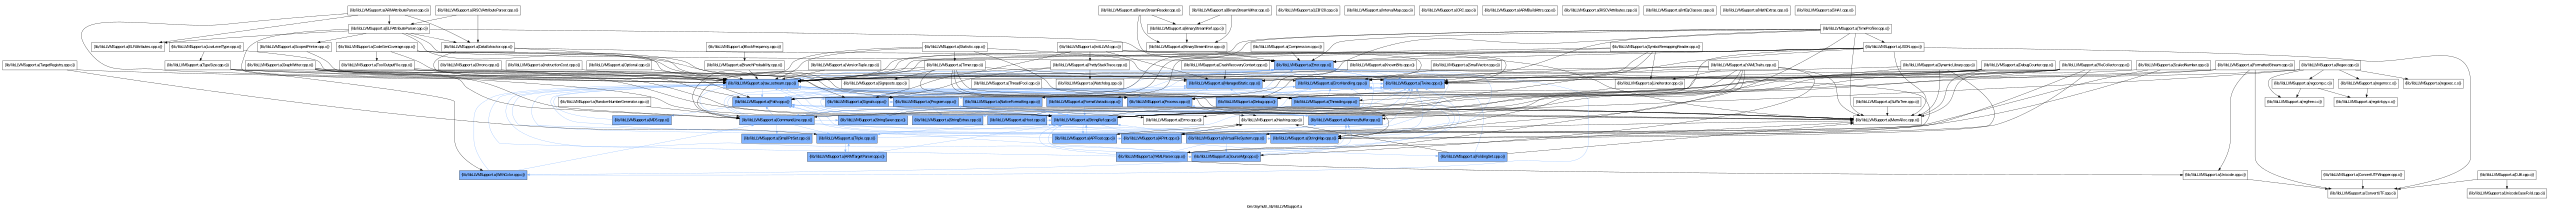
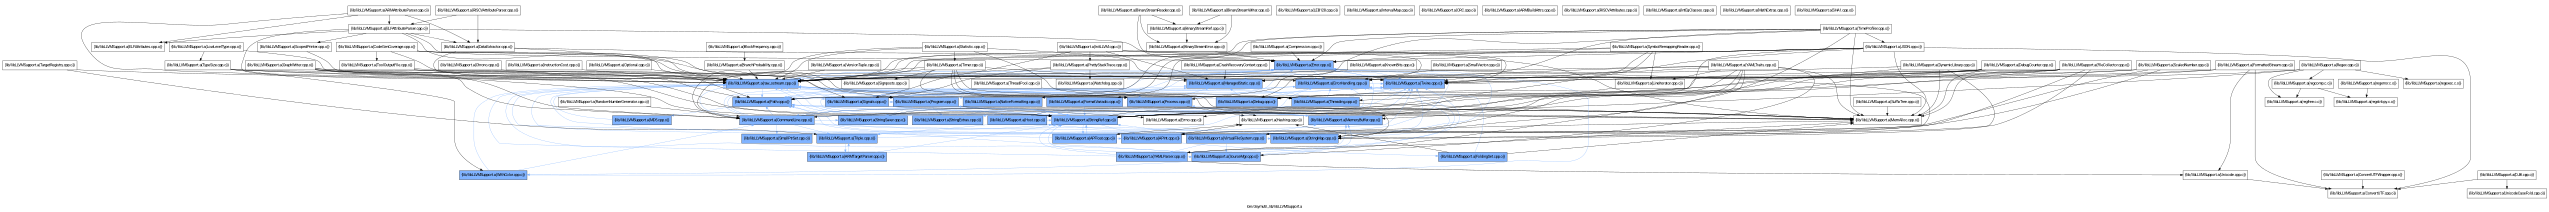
  digraph {
    fontname=Roboto
    label="bin/dsymutil_lib/libLLVMSupport.a"
    rankdir=TB
    node [fontname=Roboto group=0 shape=box]
    edge [fontname=Roboto]
    n1 [fillcolor="0.600000 0.5 1" group=1 label="{lib/libLLVMSupport.a(Error.cpp.o)}" style=filled]
    n2 [fillcolor="0.600000 0.5 1" group=1 label="{lib/libLLVMSupport.a(ErrorHandling.cpp.o)}" style=filled]
    n3 [fillcolor="0.600000 0.5 1" group=1 label="{lib/libLLVMSupport.a(ManagedStatic.cpp.o)}" style=filled]
    n4 [fillcolor="0.600000 0.5 1" group=1 label="{lib/libLLVMSupport.a(Twine.cpp.o)}" style=filled]
    n5 [fillcolor="0.600000 0.5 1" group=1 label="{lib/libLLVMSupport.a(raw_ostream.cpp.o)}" style=filled]
    n6 [fillcolor="0.600000 0.5 1" group=1 label="{lib/libLLVMSupport.a(Signals.cpp.o)}" style=filled]
    n7 [fillcolor="0.600000 0.5 1" group=1 label="{lib/libLLVMSupport.a(Debug.cpp.o)}" style=filled]
    n8 [fillcolor="0.600000 0.5 1" group=1 label="{lib/libLLVMSupport.a(Threading.cpp.o)}" style=filled]
    n9 [fillcolor="0.600000 0.5 1" group=1 label="{lib/libLLVMSupport.a(FormatVariadic.cpp.o)}" style=filled]
    n10 [fillcolor="0.600000 0.5 1" group=1 label="{lib/libLLVMSupport.a(Path.cpp.o)}" style=filled]
    n11 [fillcolor="0.600000 0.5 1" group=1 label="{lib/libLLVMSupport.a(Process.cpp.o)}" style=filled]
    n12 [fillcolor="0.600000 0.5 1" group=1 label="{lib/libLLVMSupport.a(Program.cpp.o)}" style=filled]
    n13 [fillcolor="0.600000 0.5 1" group=1 label="{lib/libLLVMSupport.a(NativeFormatting.cpp.o)}" style=filled]
    n14 [fillcolor="0.600000 0.5 1" group=1 label="{lib/libLLVMSupport.a(CommandLine.cpp.o)}" style=filled]
    n15 [label="{lib/libLLVMSupport.a(MemAlloc.cpp.o)}"]
    n16 [fillcolor="0.600000 0.5 1" group=1 label="{lib/libLLVMSupport.a(MemoryBuffer.cpp.o)}" style=filled]
    n17 [fillcolor="0.600000 0.5 1" group=1 label="{lib/libLLVMSupport.a(StringRef.cpp.o)}" style=filled]
    n18 [fillcolor="0.600000 0.5 1" group=1 label="{lib/libLLVMSupport.a(Host.cpp.o)}" style=filled]
    n19 [label="{lib/libLLVMSupport.a(Errno.cpp.o)}"]
    n20 [fillcolor="0.600000 0.5 1" group=1 label="{lib/libLLVMSupport.a(MD5.cpp.o)}" style=filled]
    n21 [label="{lib/libLLVMSupport.a(Hashing.cpp.o)}"]
    n22 [fillcolor="0.600000 0.5 1" group=1 label="{lib/libLLVMSupport.a(StringExtras.cpp.o)}" style=filled]
    n23 [fillcolor="0.600000 0.5 1" group=1 label="{lib/libLLVMSupport.a(StringSaver.cpp.o)}" style=filled]
    n24 [fillcolor="0.600000 0.5 1" group=1 label="{lib/libLLVMSupport.a(SmallPtrSet.cpp.o)}" style=filled]
    n25 [fillcolor="0.600000 0.5 1" group=1 label="{lib/libLLVMSupport.a(StringMap.cpp.o)}" style=filled]
    n26 [fillcolor="0.600000 0.5 1" group=1 label="{lib/libLLVMSupport.a(Triple.cpp.o)}" style=filled]
    n27 [fillcolor="0.600000 0.5 1" group=1 label="{lib/libLLVMSupport.a(VirtualFileSystem.cpp.o)}" style=filled]
    n28 [fillcolor="0.600000 0.5 1" group=1 label="{lib/libLLVMSupport.a(APFloat.cpp.o)}" style=filled]
    n29 [fillcolor="0.600000 0.5 1" group=1 label="{lib/libLLVMSupport.a(APInt.cpp.o)}" style=filled]
    n30 [fillcolor="0.600000 0.5 1" group=1 label="{lib/libLLVMSupport.a(ARMTargetParser.cpp.o)}" style=filled]
    n31 [fillcolor="0.600000 0.5 1" group=1 label="{lib/libLLVMSupport.a(SourceMgr.cpp.o)}" style=filled]
    n32 [fillcolor="0.600000 0.5 1" group=1 label="{lib/libLLVMSupport.a(YAMLParser.cpp.o)}" style=filled]
    n33 [fillcolor="0.600000 0.5 1" group=1 label="{lib/libLLVMSupport.a(FoldingSet.cpp.o)}" style=filled]
    n34 [fillcolor="0.600000 0.5 1" group=1 label="{lib/libLLVMSupport.a(WithColor.cpp.o)}" style=filled]
    n35 [label="{lib/libLLVMSupport.a(Unicode.cpp.o)}"]
    n36 [label="{lib/libLLVMSupport.a(ConvertUTF.cpp.o)}"]
    n37 [label="{lib/libLLVMSupport.a(InitLLVM.cpp.o)}"]
    n38 [label="{lib/libLLVMSupport.a(PrettyStackTrace.cpp.o)}"]
    n39 [label="{lib/libLLVMSupport.a(Watchdog.cpp.o)}"]
    n40 [label="{lib/libLLVMSupport.a(ThreadPool.cpp.o)}"]
    n41 [label="{lib/libLLVMSupport.a(Chrono.cpp.o)}"]
    n42 [label="{lib/libLLVMSupport.a(YAMLTraits.cpp.o)}"]
    n43 [label="{lib/libLLVMSupport.a(LineIterator.cpp.o)}"]
    n44 [label="{lib/libLLVMSupport.a(DataExtractor.cpp.o)}"]
    n45 [label="{lib/libLLVMSupport.a(DJB.cpp.o)}"]
    n46 [label="{lib/libLLVMSupport.a(UnicodeCaseFold.cpp.o)}"]
    n47 [label="{lib/libLLVMSupport.a(LEB128.cpp.o)}"]
    n48 [label="{lib/libLLVMSupport.a(FileCollector.cpp.o)}"]
    n49 [label="{lib/libLLVMSupport.a(KnownBits.cpp.o)}"]
    n50 [label="{lib/libLLVMSupport.a(TypeSize.cpp.o)}"]
    n51 [label="{lib/libLLVMSupport.a(BranchProbability.cpp.o)}"]
    n52 [label="{lib/libLLVMSupport.a(CodeGenCoverage.cpp.o)}"]
    n53 [label="{lib/libLLVMSupport.a(ToolOutputFile.cpp.o)}"]
    n54 [label="{lib/libLLVMSupport.a(GraphWriter.cpp.o)}"]
    n55 [label="{lib/libLLVMSupport.a(DynamicLibrary.cpp.o)}"]
    n56 [label="{lib/libLLVMSupport.a(TargetRegistry.cpp.o)}"]
    n57 [label="{lib/libLLVMSupport.a(Timer.cpp.o)}"]
    n58 [label="{lib/libLLVMSupport.a(Signposts.cpp.o)}"]
    n59 [label="{lib/libLLVMSupport.a(BinaryStreamWriter.cpp.o)}"]
    n60 [label="{lib/libLLVMSupport.a(BinaryStreamError.cpp.o)}"]
    n61 [label="{lib/libLLVMSupport.a(BinaryStreamRef.cpp.o)}"]
    n62 [label="{lib/libLLVMSupport.a(ScopedPrinter.cpp.o)}"]
    n63 [label="{lib/libLLVMSupport.a(Optional.cpp.o)}"]
    n64 [label="{lib/libLLVMSupport.a(IntervalMap.cpp.o)}"]
    n65 [label="{lib/libLLVMSupport.a(Compression.cpp.o)}"]
    n66 [label="{lib/libLLVMSupport.a(FormattedStream.cpp.o)}"]
    n67 [label="{lib/libLLVMSupport.a(CRC.cpp.o)}"]
    n68 [label="{lib/libLLVMSupport.a(ELFAttributeParser.cpp.o)}"]
    n69 [label="{lib/libLLVMSupport.a(ELFAttributes.cpp.o)}"]
    n70 [label="{lib/libLLVMSupport.a(ARMBuildAttrs.cpp.o)}"]
    n71 [label="{lib/libLLVMSupport.a(RISCVAttributes.cpp.o)}"]
    n72 [label="{lib/libLLVMSupport.a(BinaryStreamReader.cpp.o)}"]
    n73 [label="{lib/libLLVMSupport.a(IntEqClasses.cpp.o)}"]
    n74 [label="{lib/libLLVMSupport.a(MathExtras.cpp.o)}"]
    n75 [label="{lib/libLLVMSupport.a(BlockFrequency.cpp.o)}"]
    n76 [label="{lib/libLLVMSupport.a(ScaledNumber.cpp.o)}"]
    n77 [label="{lib/libLLVMSupport.a(LowLevelType.cpp.o)}"]
    n78 [label="{lib/libLLVMSupport.a(DebugCounter.cpp.o)}"]
    n79 [label="{lib/libLLVMSupport.a(SuffixTree.cpp.o)}"]
    n80 [label="{lib/libLLVMSupport.a(Regex.cpp.o)}"]
    n81 [label="{lib/libLLVMSupport.a(regcomp.c.o)}"]
    n82 [label="{lib/libLLVMSupport.a(regerror.c.o)}"]
    n83 [label="{lib/libLLVMSupport.a(regexec.c.o)}"]
    n84 [label="{lib/libLLVMSupport.a(regfree.c.o)}"]
    n85 [label="{lib/libLLVMSupport.a(regstrlcpy.c.o)}"]
    n86 [label="{lib/libLLVMSupport.a(ARMAttributeParser.cpp.o)}"]
    n87 [label="{lib/libLLVMSupport.a(ConvertUTFWrapper.cpp.o)}"]
    n88 [label="{lib/libLLVMSupport.a(RISCVAttributeParser.cpp.o)}"]
    n89 [label="{lib/libLLVMSupport.a(SmallVector.cpp.o)}"]
    n90 [label="{lib/libLLVMSupport.a(VersionTuple.cpp.o)}"]
    n91 [label="{lib/libLLVMSupport.a(CrashRecoveryContext.cpp.o)}"]
    n92 [label="{lib/libLLVMSupport.a(JSON.cpp.o)}"]
    n93 [label="{lib/libLLVMSupport.a(TimeProfiler.cpp.o)}"]
    n94 [label="{lib/libLLVMSupport.a(SHA1.cpp.o)}"]
    n95 [label="{lib/libLLVMSupport.a(SymbolRemappingReader.cpp.o)}"]
    n96 [label="{lib/libLLVMSupport.a(InstructionCost.cpp.o)}"]
    n97 [label="{lib/libLLVMSupport.a(RandomNumberGenerator.cpp.o)}"]
    n98 [label="{lib/libLLVMSupport.a(Statistic.cpp.o)}"]
    subgraph sub_1 {
      rank=same
      n1
    }
    subgraph sub_2 {
      rank=same
      n2
      n3
      n4
      n5
    }
    subgraph sub_3 {
      rank=same
      n6
      n7
      n8
      n9
      n10
      n11
      n12
      n13
    }
    subgraph sub_4 {
      rank=same
      n14
      n15
      n16
      n17
      n18
      n19
      n20
      n21
      n22
      n23
    }
    subgraph sub_5 {
      rank=same
      n24
      n25
      n26
      n27
      n28
      n29
    }
    subgraph sub_6 {
      rank=same
      n30
      n31
      n32
      n33
    }
    subgraph sub_7 {
      rank=same
      n34
      n35
    }
    subgraph sub_8 {
      rank=same
      n1
    }
    subgraph sub_9 {
      rank=same
      n2
      n3
      n4
      n5
    }
    subgraph sub_10 {
      rank=same
      n6
      n7
      n8
      n9
      n10
      n11
      n12
      n13
    }
    subgraph sub_11 {
      rank=same
      n14
      n15
      n16
      n17
      n18
      n19
      n20
      n21
      n22
      n23
    }
    subgraph sub_12 {
      rank=same
      n24
      n25
      n26
      n27
      n28
      n29
    }
    subgraph sub_13 {
      rank=same
      n30
      n31
      n32
      n33
    }
    subgraph sub_14 {
      rank=same
      n34
      n35
    }
    n1 -> n2 [color="0.600000 0.5 1"]
    n1 -> n3 [color="0.600000 0.5 1"]
    n1 -> n4 [color="0.600000 0.5 1"]
    n1 -> n5 [color="0.600000 0.5 1"]
    n2 -> n4 [color="0.600000 0.5 1"]
    n2 -> n5 [color="0.600000 0.5 1"]
    n2 -> n6 [color="0.600000 0.5 1"]
    n2 -> n7 [color="0.600000 0.5 1"]
    n3 -> n8 [color="0.600000 0.5 1"]
    n4 -> n5 [color="0.600000 0.5 1"]
    n5 -> n1 [color="0.600000 0.5 1"]
    n5 -> n2 [color="0.600000 0.5 1"]
    n5 -> n4 [color="0.600000 0.5 1"]
    n5 -> n9 [color="0.600000 0.5 1"]
    n5 -> n10 [color="0.600000 0.5 1"]
    n5 -> n11 [color="0.600000 0.5 1"]
    n5 -> n12 [color="0.600000 0.5 1"]
    n5 -> n13 [color="0.600000 0.5 1"]
    n6 -> n2 [color="0.600000 0.5 1"]
    n6 -> n3 [color="0.600000 0.5 1"]
    n6 -> n4 [color="0.600000 0.5 1"]
    n6 -> n5 [color="0.600000 0.5 1"]
    n6 -> n8 [color="0.600000 0.5 1"]
    n6 -> n9 [color="0.600000 0.5 1"]
    n6 -> n10 [color="0.600000 0.5 1"]
    n6 -> n12 [color="0.600000 0.5 1"]
    n6 -> n13 [color="0.600000 0.5 1"]
    n6 -> n14 [color="0.600000 0.5 1"]
    n6 -> n15
    n6 -> n16 [color="0.600000 0.5 1"]
    n6 -> n17 [color="0.600000 0.5 1"]
    n7 -> n3 [color="0.600000 0.5 1"]
    n7 -> n5 [color="0.600000 0.5 1"]
    n8 -> n2 [color="0.600000 0.5 1"]
    n8 -> n4 [color="0.600000 0.5 1"]
    n8 -> n15
    n8 -> n17 [color="0.600000 0.5 1"]
    n8 -> n18 [color="0.600000 0.5 1"]
    n8 -> n19
    n9 -> n17 [color="0.600000 0.5 1"]
    n10 -> n1 [color="0.600000 0.5 1"]
    n10 -> n4 [color="0.600000 0.5 1"]
    n10 -> n6 [color="0.600000 0.5 1"]
    n10 -> n11 [color="0.600000 0.5 1"]
    n10 -> n17 [color="0.600000 0.5 1"]
    n10 -> n20 [color="0.600000 0.5 1"]
    n11 -> n1 [color="0.600000 0.5 1"]
    n11 -> n3 [color="0.600000 0.5 1"]
    n11 -> n10 [color="0.600000 0.5 1"]
    n11 -> n21
    n11 -> n22 [color="0.600000 0.5 1"]
    n12 -> n5 [color="0.600000 0.5 1"]
    n12 -> n10 [color="0.600000 0.5 1"]
    n12 -> n15
    n12 -> n17 [color="0.600000 0.5 1"]
    n12 -> n19
    n12 -> n22 [color="0.600000 0.5 1"]
    n12 -> n23 [color="0.600000 0.5 1"]
    n13 -> n5 [color="0.600000 0.5 1"]
    n14 -> n1 [color="0.600000 0.5 1"]
    n14 -> n2 [color="0.600000 0.5 1"]
    n14 -> n3 [color="0.600000 0.5 1"]
    n14 -> n4 [color="0.600000 0.5 1"]
    n14 -> n5 [color="0.600000 0.5 1"]
    n14 -> n10 [color="0.600000 0.5 1"]
    n14 -> n15
    n14 -> n17 [color="0.600000 0.5 1"]
    n14 -> n18 [color="0.600000 0.5 1"]
    n14 -> n23 [color="0.600000 0.5 1"]
    n14 -> n24 [color="0.600000 0.5 1"]
    n14 -> n25 [color="0.600000 0.5 1"]
    n14 -> n26 [color="0.600000 0.5 1"]
    n14 -> n27 [color="0.600000 0.5 1"]
    n16 -> n1 [color="0.600000 0.5 1"]
    n16 -> n4 [color="0.600000 0.5 1"]
    n16 -> n10 [color="0.600000 0.5 1"]
    n16 -> n11 [color="0.600000 0.5 1"]
    n16 -> n12 [color="0.600000 0.5 1"]
    n17 -> n1 [color="0.600000 0.5 1"]
    n17 -> n21
    n17 -> n28 [color="0.600000 0.5 1"]
    n17 -> n29 [color="0.600000 0.5 1"]
    n18 -> n5 [color="0.600000 0.5 1"]
    n18 -> n15
    n18 -> n16 [color="0.600000 0.5 1"]
    n18 -> n17 [color="0.600000 0.5 1"]
    n18 -> n25 [color="0.600000 0.5 1"]
    n18 -> n26 [color="0.600000 0.5 1"]
    n20 -> n5 [color="0.600000 0.5 1"]
    n22 -> n5 [color="0.600000 0.5 1"]
    n22 -> n17 [color="0.600000 0.5 1"]
    n23 -> n15
    n23 -> n17 [color="0.600000 0.5 1"]
    n24 -> n2 [color="0.600000 0.5 1"]
    n25 -> n2 [color="0.600000 0.5 1"]
    n26 -> n4 [color="0.600000 0.5 1"]
    n26 -> n17 [color="0.600000 0.5 1"]
    n26 -> n30 [color="0.600000 0.5 1"]
    n27 -> n1 [color="0.600000 0.5 1"]
    n27 -> n4 [color="0.600000 0.5 1"]
    n27 -> n5 [color="0.600000 0.5 1"]
    n27 -> n10 [color="0.600000 0.5 1"]
    n27 -> n15
    n27 -> n16 [color="0.600000 0.5 1"]
    n27 -> n17 [color="0.600000 0.5 1"]
    n27 -> n25 [color="0.600000 0.5 1"]
    n27 -> n31 [color="0.600000 0.5 1"]
    n27 -> n32 [color="0.600000 0.5 1"]
    n28 -> n1 [color="0.600000 0.5 1"]
    n28 -> n5 [color="0.600000 0.5 1"]
    n28 -> n17 [color="0.600000 0.5 1"]
    n28 -> n21
    n28 -> n29 [color="0.600000 0.5 1"]
    n29 -> n5 [color="0.600000 0.5 1"]
    n29 -> n21
    n29 -> n33 [color="0.600000 0.5 1"]
    n30 -> n17 [color="0.600000 0.5 1"]
    n30 -> n26 [color="0.600000 0.5 1"]
    n31 -> n4 [color="0.600000 0.5 1"]
    n31 -> n5 [color="0.600000 0.5 1"]
    n31 -> n10 [color="0.600000 0.5 1"]
    n31 -> n16 [color="0.600000 0.5 1"]
    n31 -> n17 [color="0.600000 0.5 1"]
    n31 -> n34 [color="0.600000 0.5 1"]
    n32 -> n2 [color="0.600000 0.5 1"]
    n32 -> n5 [color="0.600000 0.5 1"]
    n32 -> n15
    n32 -> n16 [color="0.600000 0.5 1"]
    n32 -> n17 [color="0.600000 0.5 1"]
    n32 -> n31 [color="0.600000 0.5 1"]
    n32 -> n35
    n33 -> n2 [color="0.600000 0.5 1"]
    n33 -> n15
    n33 -> n21
    n34 -> n1 [color="0.600000 0.5 1"]
    n34 -> n5 [color="0.600000 0.5 1"]
    n34 -> n14 [color="0.600000 0.5 1"]
    n35 -> n36
    n37 -> n2
    n37 -> n3
    n37 -> n6
    n37 -> n15
    n37 -> n38
    n38 -> n5
    n38 -> n6
    n38 -> n39
    n40 -> n8
    n41 -> n5
    n42 -> n2
    n42 -> n4
    n42 -> n5
    n42 -> n15
    n42 -> n16
    n42 -> n17
    n42 -> n25
    n42 -> n31
    n42 -> n32
    n42 -> n43
    n43 -> n16
    n44 -> n1
    n44 -> n5
    n44 -> n17
    n45 -> n36
    n45 -> n46
    n48 -> n4
    n48 -> n5
    n48 -> n10
-   n48 -> n11
    n48 -> n15
    n48 -> n17
    n48 -> n25
    n48 -> n27
    n49 -> n5
    n49 -> n7
    n49 -> n29
    n50 -> n2
    n50 -> n5
    n50 -> n14
    n50 -> n34
    n51 -> n5
    n52 -> n4
    n52 -> n5
    n52 -> n8
    n52 -> n11
    n52 -> n53
    n53 -> n5
    n53 -> n6
    n53 -> n10
    n54 -> n4
    n54 -> n5
    n54 -> n10
    n54 -> n12
    n54 -> n14
    n54 -> n17
    n55 -> n3
    n55 -> n8
    n55 -> n15
    n55 -> n25
    n56 -> n5
    n56 -> n26
    n57 -> n3
    n57 -> n5
    n57 -> n8
    n57 -> n11
    n57 -> n14
    n57 -> n15
    n57 -> n25
    n57 -> n58
    n59 -> n60
    n59 -> n61
    n60 -> n1
    n60 -> n5
    n61 -> n60
    n62 -> n5
    n63 -> n5
    n65 -> n1
    n66 -> n5
    n66 -> n7
    n66 -> n35
    n66 -> n36
    n68 -> n1
    n68 -> n4
    n68 -> n5
    n68 -> n17
    n68 -> n44
    n68 -> n62
    n68 -> n69
    n72 -> n1
    n72 -> n60
    n72 -> n61
    n75 -> n51
+   n76 -> n5
    n76 -> n7
    n76 -> n28
    n76 -> n29
    n77 -> n5
    n77 -> n50
    n78 -> n3
    n78 -> n5
    n78 -> n7
    n78 -> n14
    n78 -> n15
    n78 -> n17
    n79 -> n15
    n80 -> n4
    n80 -> n17
    n80 -> n81
-   n80 -> n82
    n80 -> n83
    n80 -> n84
    n81 -> n84
    n81 -> n85
    n82 -> n85
    n86 -> n5
    n86 -> n44
    n86 -> n68
    n86 -> n69
    n87 -> n36
    n88 -> n44
    n88 -> n68
    n89 -> n2
    n90 -> n5
    n91 -> n3
    n92 -> n1
    n92 -> n4
    n92 -> n5
    n92 -> n9
    n92 -> n13
    n92 -> n15
    n92 -> n17
    n92 -> n36
    n93 -> n1
    n93 -> n4
    n93 -> n5
    n93 -> n10
    n93 -> n11
    n93 -> n15
    n93 -> n25
    n93 -> n92
    n95 -> n1
    n95 -> n4
    n95 -> n5
    n95 -> n17
    n95 -> n43
    n96 -> n5
    n97 -> n14
    n98 -> n3
    n98 -> n5
    n98 -> n8
    n98 -> n14
    n98 -> n57
  }
